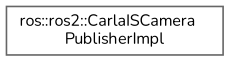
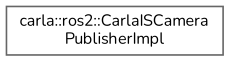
  digraph {
    rankdir=LR
    fontname=Nunito
-   n1 [color=grey40 fillcolor=white fontname=Nunito fontsize=10 height=0.2 label="ros::ros2::CarlaISCamera\lPublisherImpl" shape=box style=filled width=0.4]
+   n1 [color=grey40 fillcolor=white fontname=Nunito fontsize=10 height=0.2 label="carla::ros2::CarlaISCamera\lPublisherImpl" shape=box style=filled width=0.4]
  }
